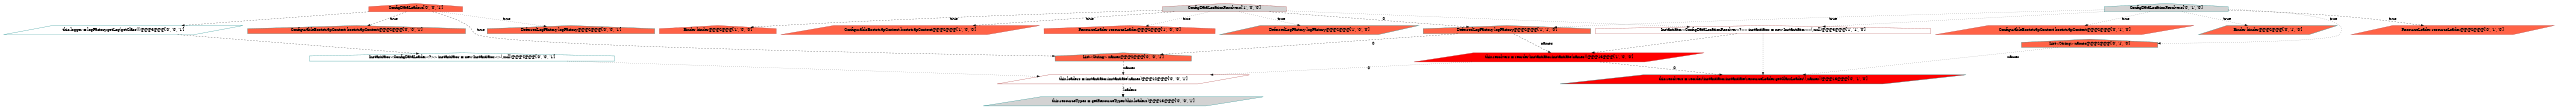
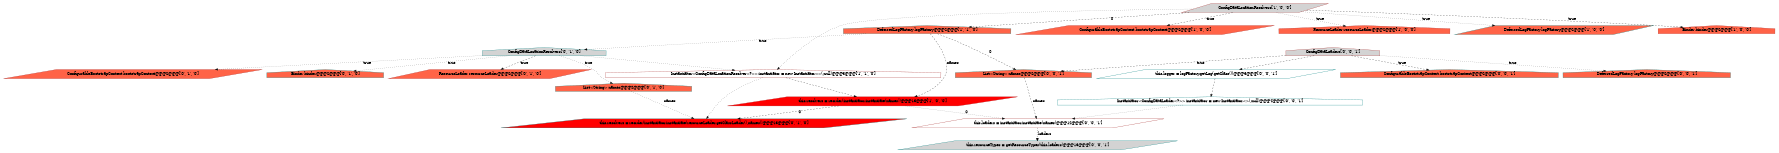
  digraph {
    node [color=teal fillcolor=tomato shape=house style=filled]
    edge [style=dotted]
    n1 [label="List<String> names@@@2@@@['0', '1', '0']"]
    n2 [fillcolor=red label="this.resolvers = reorder(instantiator.instantiate(resourceLoader.getClassLoader(),names))@@@13@@@['0', '1', '0']" shape=parallelogram]
    n3 [color=brown label="ConfigurableBootstrapContext bootstrapContext@@@2@@@['1', '0', '0']" shape=parallelogram]
    n4 [color=brown label="ResourceLoader resourceLoader@@@2@@@['0', '1', '0']" shape=parallelogram]
-   n5 [color=brown label="ConfigDataLoaders['0', '0', '1']"]
+   n5 [color=brown fillcolor=lightgray label="ConfigDataLoaders['0', '0', '1']"]
    n6 [label="List<String> names@@@2@@@['0', '0', '1']"]
    n7 [label="ConfigurableBootstrapContext bootstrapContext@@@2@@@['0', '0', '1']"]
    n8 [fillcolor=white label="this.logger = logFactory.getLog(getClass())@@@3@@@['0', '0', '1']" shape=parallelogram]
    n9 [label="DeferredLogFactory logFactory@@@2@@@['0', '0', '1']"]
    n10 [color=brown fillcolor=white label="this.loaders = instantiator.instantiate(names)@@@12@@@['0', '0', '1']" shape=parallelogram]
    n11 [fillcolor=white label="Instantiator<ConfigDataLoader<?>> instantiator = new Instantiator<>(,null)@@@4@@@['0', '0', '1']"]
    n12 [color=brown label="ResourceLoader resourceLoader@@@2@@@['1', '0', '0']"]
    n13 [fillcolor=lightgray label="this.resourceTypes = getResourceTypes(this.loaders)@@@13@@@['0', '0', '1']" shape=parallelogram]
    n14 [label="DeferredLogFactory logFactory@@@2@@@['1', '0', '0']" shape=parallelogram]
    n15 [color=brown fillcolor=white label="Instantiator<ConfigDataLocationResolver<?>> instantiator = new Instantiator<>(,null)@@@3@@@['1', '1', '0']"]
    n16 [color=brown fillcolor=red label="this.resolvers = reorder(instantiator.instantiate(names))@@@13@@@['1', '0', '0']" shape=parallelogram]
-   n17 [color=brown fillcolor=lightgray label="ConfigDataLocationResolvers['1', '0', '0']"]
+   n17 [color=brown fillcolor=lightgray label="ConfigDataLocationResolvers['1', '0', '0']" shape=parallelogram]
    n18 [label="DeferredLogFactory logFactory@@@2@@@['1', '1', '0']"]
    n19 [color=brown label="Binder binder@@@2@@@['1', '0', '0']"]
    n20 [fillcolor=lightgray label="ConfigDataLocationResolvers['0', '1', '0']"]
    n21 [color=brown label="ConfigurableBootstrapContext bootstrapContext@@@2@@@['0', '1', '0']" shape=parallelogram]
-   n22 [label="Binder binder@@@2@@@['0', '1', '0']" shape=parallelogram]
+   n22 [label="Binder binder@@@2@@@['0', '1', '0']"]
    n1 -> n2 [label=names]
    n5 -> n6 [label=true style=dashed]
    n5 -> n7 [label=true style=dashed]
    n5 -> n8 [style=dashed]
    n5 -> n9 [label=true]
    n6 -> n10 [label=names style=dashed]
    n8 -> n11 [style=dashed]
    n10 -> n13
    n10 -> n13 [label=loaders]
    n11 -> n10
    n15 -> n2
    n15 -> n16 [style=dashed]
    n16 -> n2 [label=0 style=dashed]
    n16 -> n10 [label=0]
    n17 -> n3 [label=true style=dashed]
    n17 -> n12 [label=true]
    n17 -> n14 [label=true]
    n17 -> n15
    n17 -> n18 [label=0 style=dashed]
    n17 -> n19 [label=true style=dashed]
    n18 -> n6 [label=0 style=dashed]
    n18 -> n16 [label=names style=dashed]
    n20 -> n1 [label=true]
    n20 -> n4 [label=true style=dashed]
    n20 -> n15
-   n20 -> n18 [label=true]
+   n18 -> n20 [label=true]
    n20 -> n21 [label=true]
    n20 -> n22 [label=true]
  }
